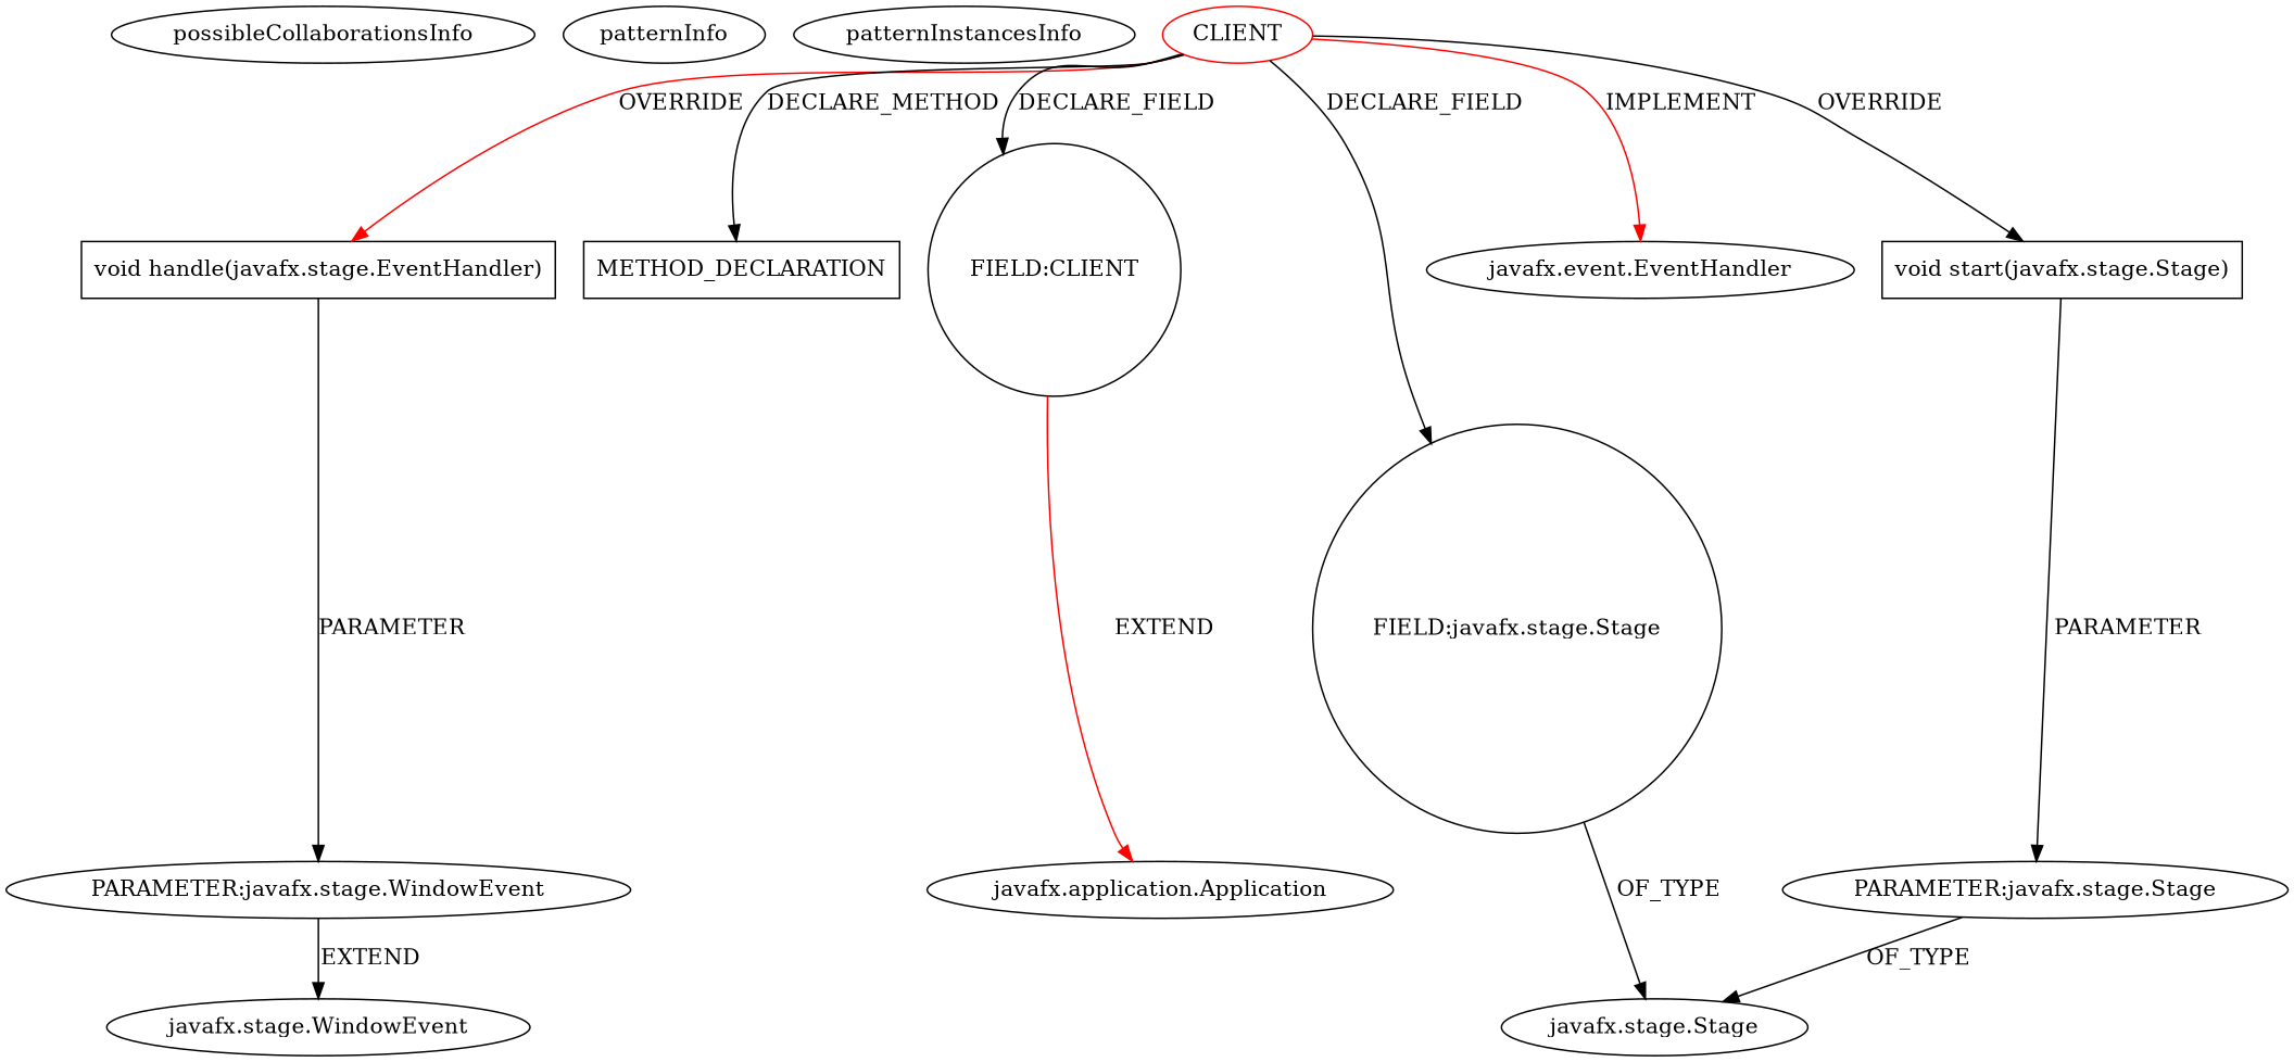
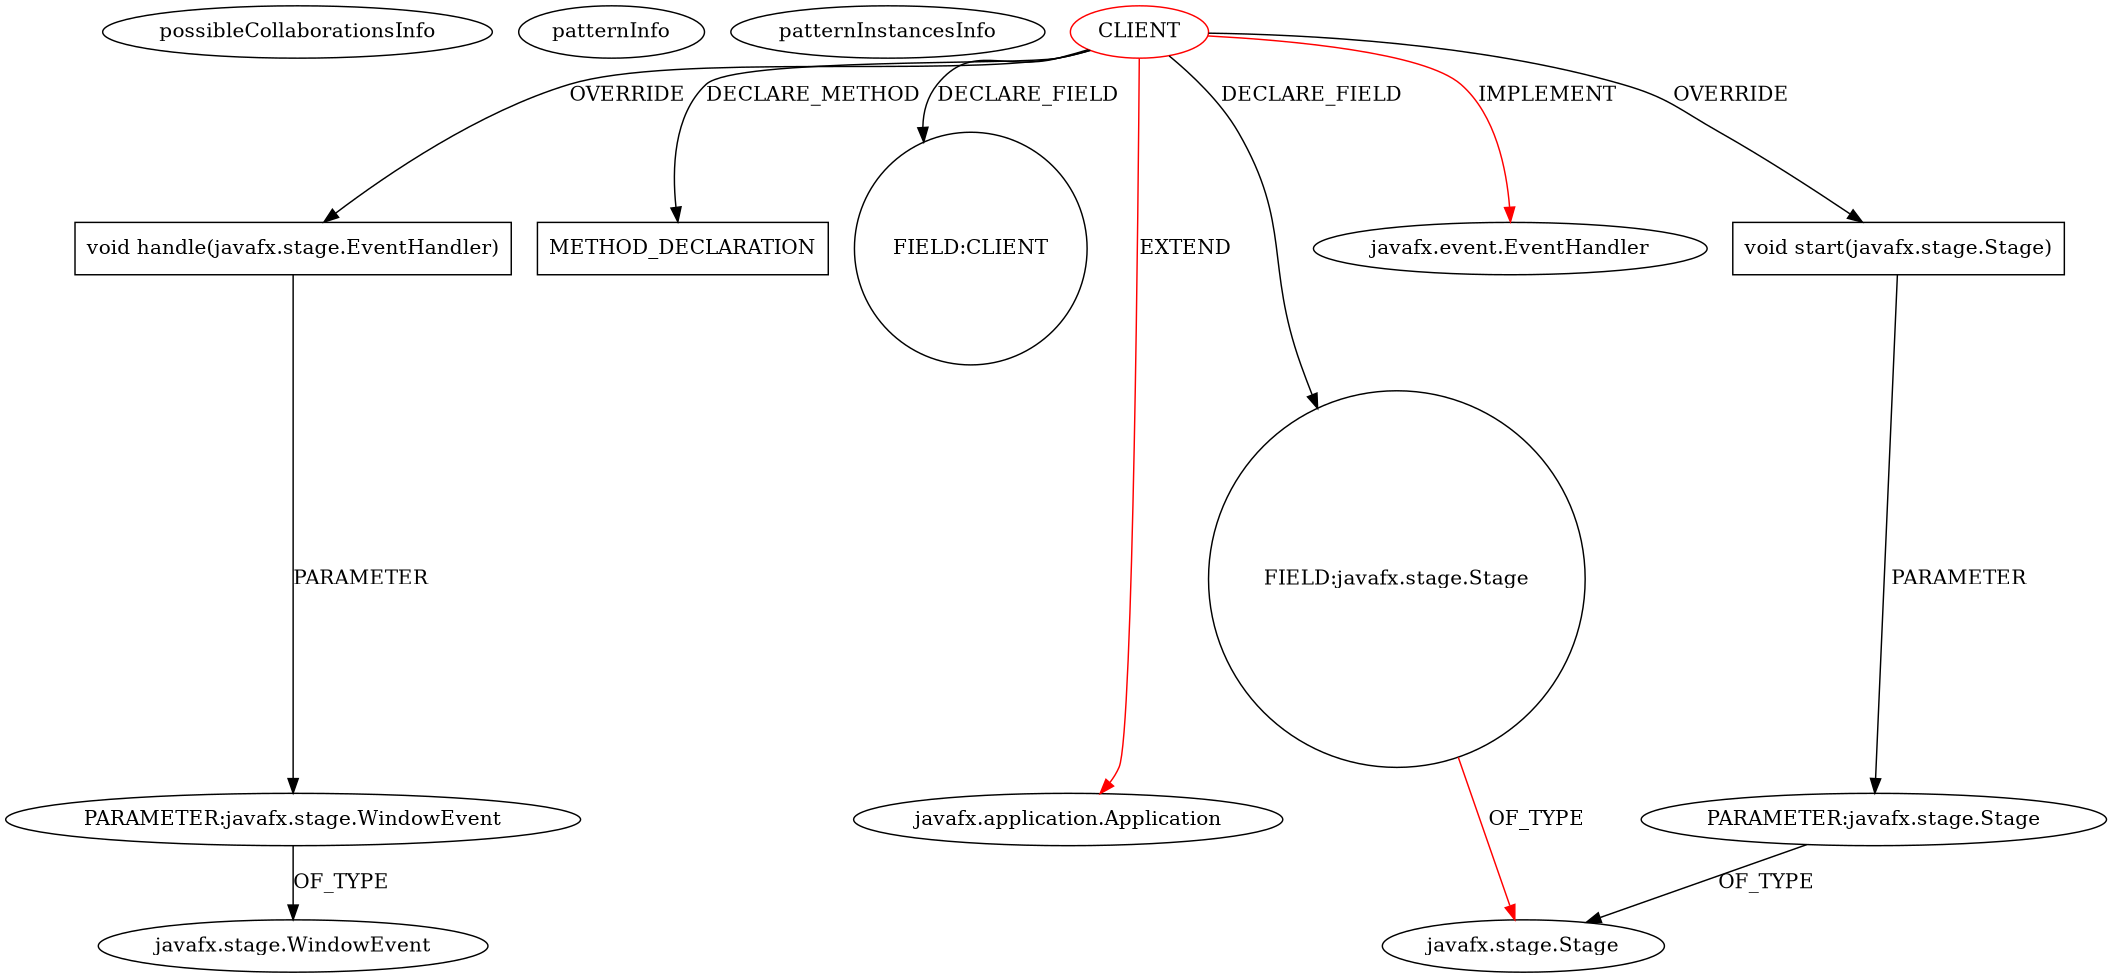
  digraph {
    fontname="DejaVu Serif"
    node [fontname="DejaVu Serif" isFrameworkType=false]
    edge [fontname="DejaVu Serif"]
    possibleCollaborationsInfo [isFrameworkType=""]
    patternInfo [frequency=2.0 patternRootClient=0 isFrameworkType=""]
    patternInstancesInfo [0="mckinley-olsen-CS5200_Tanks~/mckinley-olsen-CS5200_Tanks/CS5200_Tanks-master/Implementation/TanksClient/src/tanks/Tanks.java~Tanks~3590" 1="Technius-Starbound-Mod-Toolkit~/Technius-Starbound-Mod-Toolkit/Starbound-Mod-Toolkit-master/src/main/java/co/technius/starboundmodtoolkit/ModToolkit.java~ModToolkit~1421" isFrameworkType=""]
    n4 [label="javafx.stage.WindowEvent" vertexType=FRAMEWORK_CLASS_TYPE]
    n5 [label="PARAMETER:javafx.stage.WindowEvent" vertexType=PARAMETER_DECLARATION]
    n6 [label="void handle(javafx.stage.EventHandler)" shape=box vertexType=OVERRIDING_METHOD_DECLARATION]
    n7 [color=red label=CLIENT vertexType=ROOT_CLIENT_CLASS_DECLARATION]
    n8 [label=METHOD_DECLARATION shape=box vertexType=CLIENT_METHOD_DECLARATION]
    n9 [label="FIELD:CLIENT" shape=circle vertexType=FIELD_DECLARATION]
    n10 [label="void start(javafx.stage.Stage)" shape=box vertexType=OVERRIDING_METHOD_DECLARATION]
    n11 [label="javafx.application.Application" vertexType=FRAMEWORK_CLASS_TYPE]
    n12 [label="javafx.event.EventHandler" vertexType=FRAMEWORK_INTERFACE_TYPE]
    n13 [label="FIELD:javafx.stage.Stage" shape=circle vertexType=FIELD_DECLARATION]
    n14 [label="PARAMETER:javafx.stage.Stage" vertexType=PARAMETER_DECLARATION]
    n15 [label="javafx.stage.Stage" vertexType=FRAMEWORK_CLASS_TYPE]
-   n5 -> n4 [label=EXTEND]
+   n5 -> n4 [label=OF_TYPE]
    n6 -> n5 [label=PARAMETER]
-   n7 -> n6 [label=OVERRIDE color=red]
+   n7 -> n6 [label=OVERRIDE]
    n7 -> n8 [label=DECLARE_METHOD]
    n7 -> n9 [label=DECLARE_FIELD]
    n7 -> n10 [label=OVERRIDE]
-   n9 -> n11 [color=red label=EXTEND]
+   n7 -> n11 [color=red label=EXTEND]
    n7 -> n12 [color=red label=IMPLEMENT]
    n7 -> n13 [label=DECLARE_FIELD]
    n10 -> n14 [label=PARAMETER]
-   n13 -> n15 [label=OF_TYPE]
+   n13 -> n15 [label=OF_TYPE color=red]
    n14 -> n15 [label=OF_TYPE]
  }
